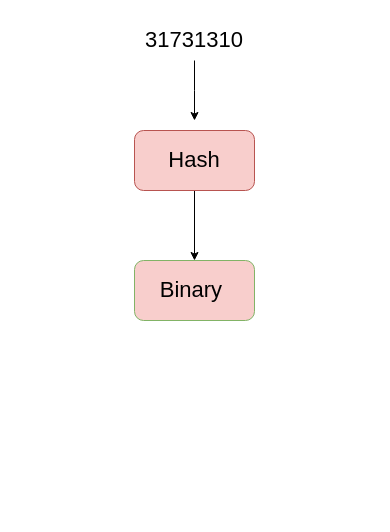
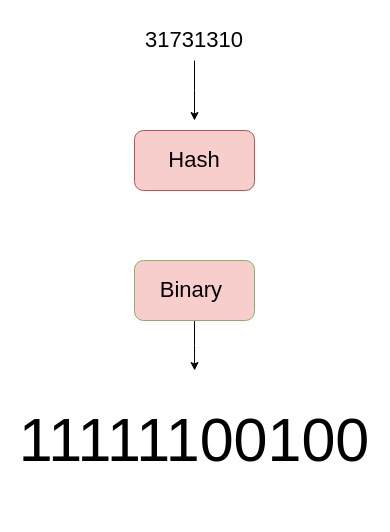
  <mxCell id="0" />
  <mxCell id="1" parent="0" />
  <mxCell id="2" style="edgeStyle=orthogonalEdgeStyle;rounded=0;orthogonalLoop=1;jettySize=auto;html=1;fontSize=22;" edge="1" parent="1" source="3"><mxGeometry relative="1" as="geometry"><mxPoint x="194" y="120" as="targetPoint" /></mxGeometry></mxCell>
  <mxCell id="3" value="&lt;font style=&quot;font-size: 22px&quot;&gt;31731310&lt;/font&gt;" style="text;html=1;strokeColor=none;fillColor=none;align=center;verticalAlign=middle;whiteSpace=wrap;rounded=0;" vertex="1" parent="1"><mxGeometry x="149" y="20" width="90" height="40" as="geometry" /></mxCell>
- <mxCell id="4" style="edgeStyle=orthogonalEdgeStyle;rounded=0;orthogonalLoop=1;jettySize=auto;html=1;entryX=0.5;entryY=0;entryDx=0;entryDy=0;fontSize=22;" edge="1" parent="1" source="5" target="7"><mxGeometry relative="1" as="geometry" /></mxCell>
  <mxCell id="5" value="Hash" style="rounded=1;whiteSpace=wrap;html=1;fontSize=22;fillColor=#f8cecc;strokeColor=#b85450;" vertex="1" parent="1"><mxGeometry x="134" y="130" width="120" height="60" as="geometry" /></mxCell>
+ <mxCell id="6" style="edgeStyle=orthogonalEdgeStyle;rounded=0;orthogonalLoop=1;jettySize=auto;html=1;fontSize=61;" edge="1" parent="1" source="7" target="8"><mxGeometry relative="1" as="geometry" /></mxCell>
  <mxCell id="7" value="Binary&amp;nbsp;" style="rounded=1;whiteSpace=wrap;html=1;fontSize=22;fillColor=#f8cecc;strokeColor=#82b366;" vertex="1" parent="1"><mxGeometry x="134" y="260" width="120" height="60" as="geometry" /></mxCell>
+ <mxCell id="8" value="&lt;font style=&quot;font-size: 61px&quot;&gt;11111100100&lt;/font&gt;" style="text;html=1;strokeColor=none;fillColor=none;align=center;verticalAlign=middle;whiteSpace=wrap;rounded=0;fontSize=22;strokeWidth=8;" vertex="1" parent="1"><mxGeometry x="20.25" y="370" width="347.5" height="140" as="geometry" /></mxCell>
